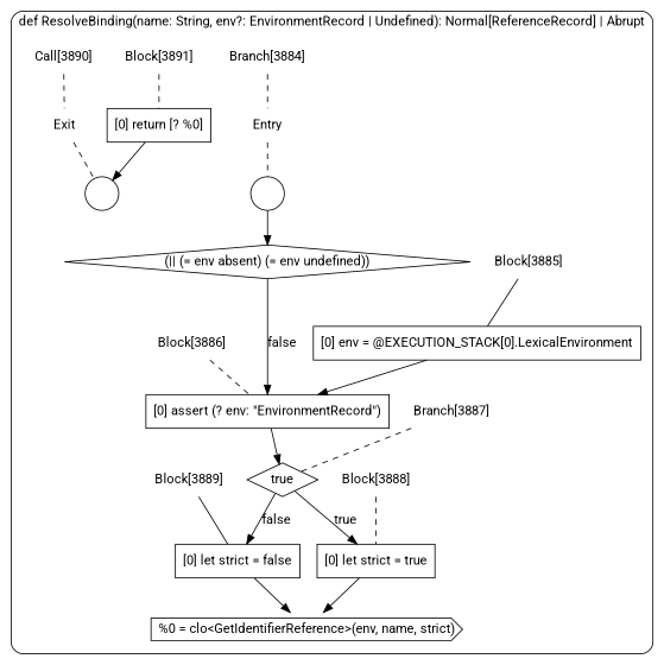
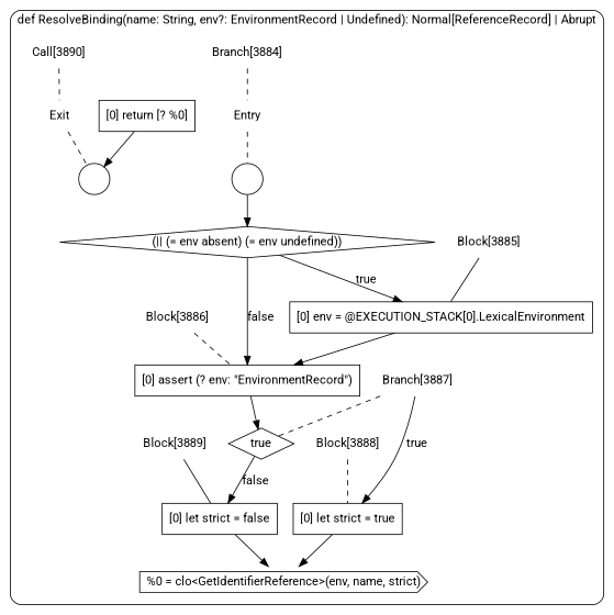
  digraph {
    fontname=Roboto
    node [fontname=Roboto shape=none]
    edge [color=black fontname=Roboto]
    n1 [label=<<font color="black">Entry</font>>]
    n2 [color=black fillcolor=white label=" " shape=circle style=filled]
    n3 [color=black fillcolor=white label=<<font color="black">(|| (= env absent) (= env undefined))</font>> shape=diamond style=filled]
    n4 [color=black fillcolor=white label=<<font color="black">[0] env = @EXECUTION_STACK[0].LexicalEnvironment<BR ALIGN="LEFT"/></font>> shape=box style=filled]
    n5 [color=black fillcolor=white label=<<font color="black">[0] assert (? env: &quot;EnvironmentRecord&quot;)<BR ALIGN="LEFT"/></font>> shape=box style=filled]
    n6 [label=<<font color="black">Exit</font>>]
    n7 [color=black fillcolor=white label=" " shape=circle style=filled]
    n8 [label=<<font color="black">Branch[3884]</font>>]
    n9 [color=black fillcolor=white label=<<font color="black">true</font>> shape=diamond style=filled]
    n10 [label=<<font color="black">Block[3885]</font>>]
    n11 [label=<<font color="black">Block[3886]</font>>]
    n12 [color=black fillcolor=white label=<<font color="black">[0] let strict = true<BR ALIGN="LEFT"/></font>> shape=box style=filled]
    n13 [color=black fillcolor=white label=<<font color="black">[0] let strict = false<BR ALIGN="LEFT"/></font>> shape=box style=filled]
    n14 [label=<<font color="black">Branch[3887]</font>>]
    n15 [color=black fillcolor=white label=<<font color="black">%0 = clo&lt;GetIdentifierReference&gt;(env, name, strict)</font>> shape=cds style=filled]
    n16 [label=<<font color="black">Block[3888]</font>>]
    n17 [color=black fillcolor=white label=<<font color="black">[0] return [? %0]<BR ALIGN="LEFT"/></font>> shape=box style=filled]
    n18 [label=<<font color="black">Block[3889]</font>>]
    n19 [label=<<font color="black">Call[3890]</font>>]
-   n20 [label=<<font color="black">Block[3891]</font>>]
    subgraph cluster_1 {
      label="def ResolveBinding(name: String, env?: EnvironmentRecord | Undefined): Normal[ReferenceRecord] | Abrupt"
      style=rounded
      n1
      n2
      n3
      n4
      n5
      n6
      n7
      n8
      n9
      n10
      n11
      n12
      n13
      n14
      n15
      n16
      n17
      n18
      n19
-     n20
    }
    n1 -> n2 [arrowhead=none style=dashed]
    n2 -> n3
+   n3 -> n4 [label=<<font color="black">true</font>>]
    n3 -> n5 [label=<<font color="black">false</font>>]
    n4 -> n5
    n5 -> n9
    n6 -> n7 [arrowhead=none style=dashed]
    n8 -> n1 [arrowhead=none style=dashed]
-   n9 -> n12 [label=<<font color="black">true</font>>]
+   n14 -> n12 [label=<<font color="black">true</font>>]
    n9 -> n13 [label=<<font color="black">false</font>>]
    n10 -> n4 [arrowhead=none style=solid]
    n11 -> n5 [arrowhead=none style=dashed]
    n12 -> n15
    n13 -> n15
    n14 -> n9 [arrowhead=none style=dashed]
    n16 -> n12 [arrowhead=none style=dashed]
    n17 -> n7
    n18 -> n13 [arrowhead=none style=solid]
    n19 -> n6 [arrowhead=none style=dashed]
-   n20 -> n17 [arrowhead=none style=dashed]
  }
